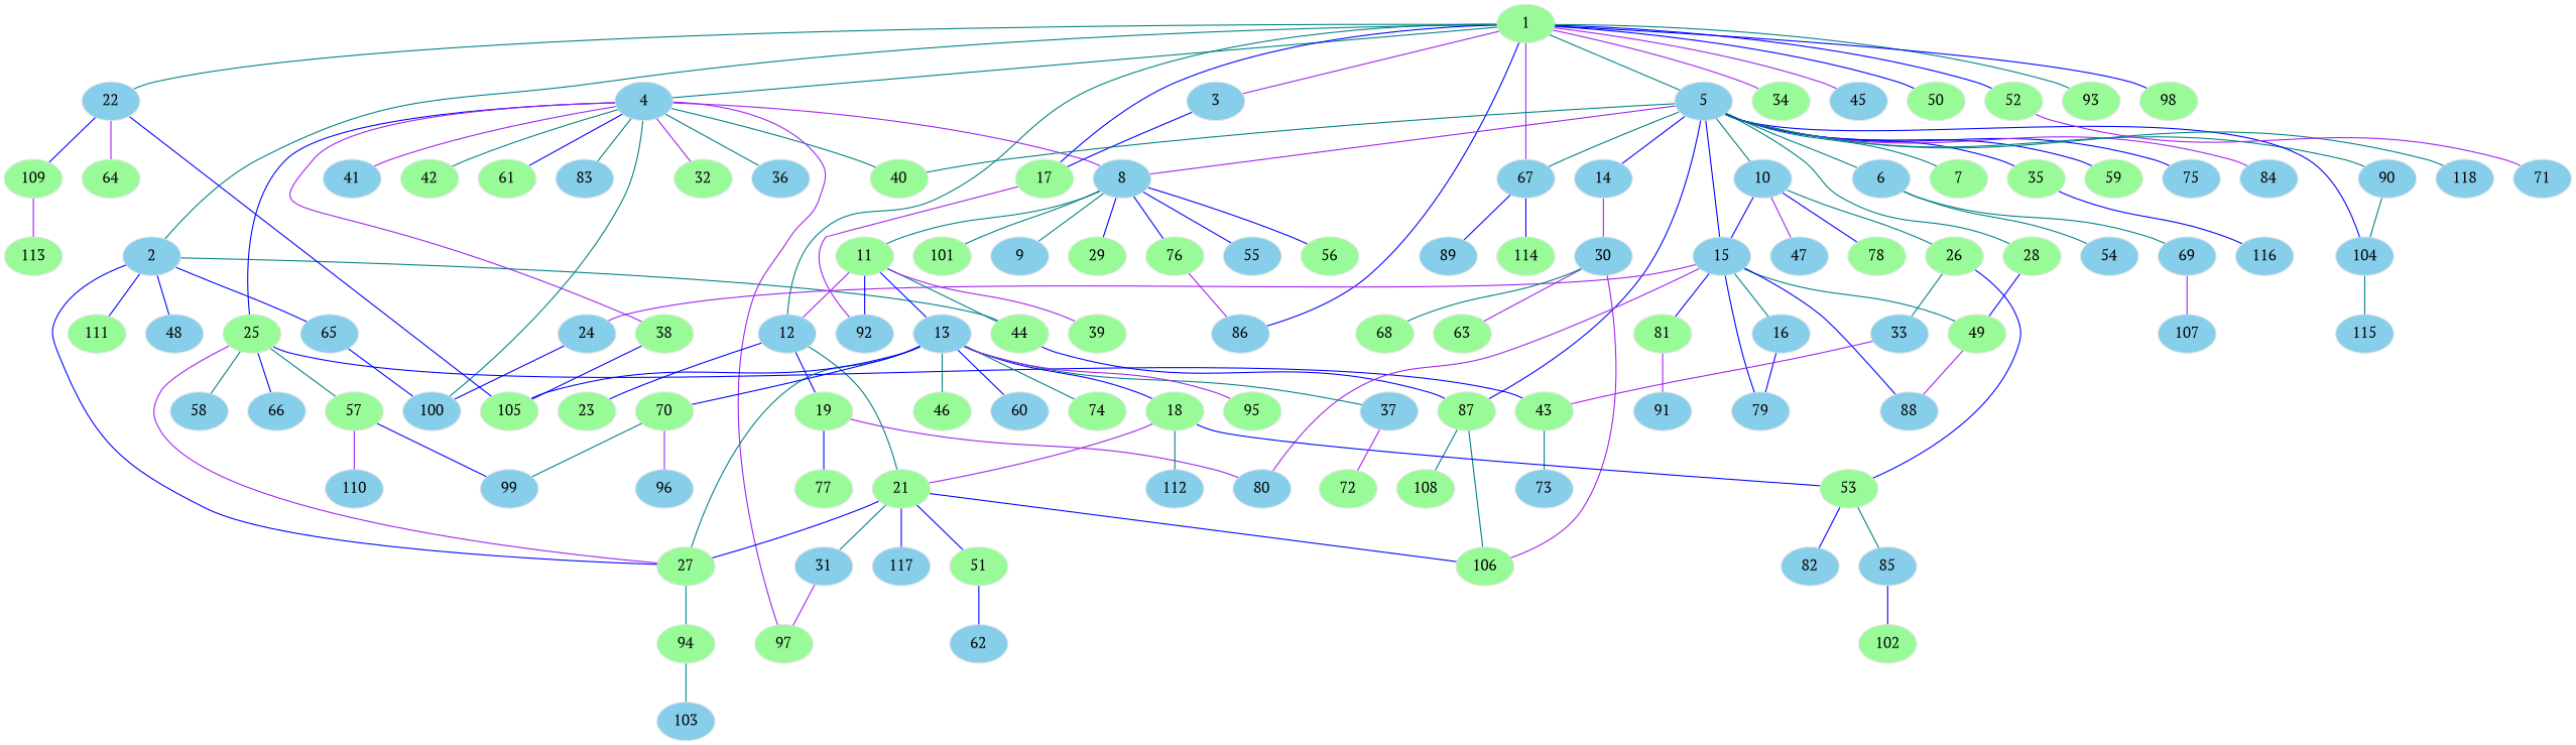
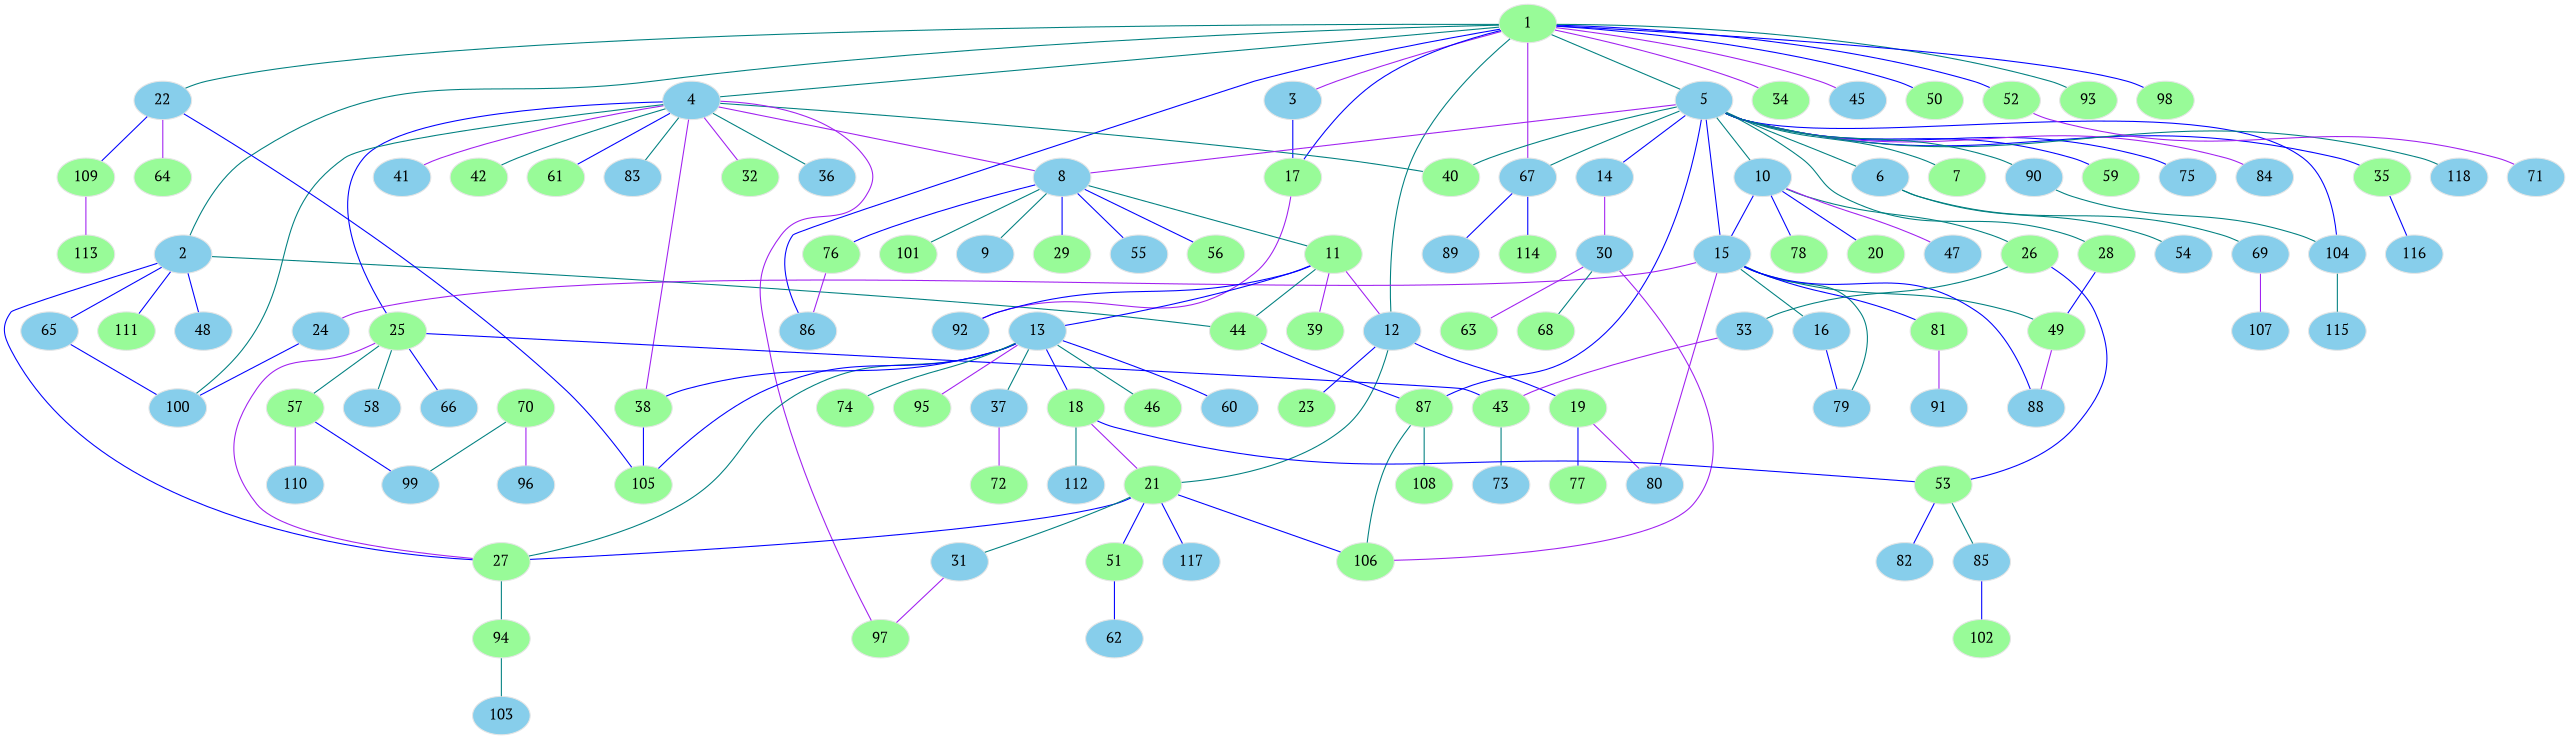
  graph {
    fontname="PT Serif"
    node [color=gray90 fillcolor=skyblue fontname="PT Serif" style=filled]
    edge [color=blue fontname="PT Serif"]
    1 [fillcolor=palegreen]
    2
    3
    4
    5
    12
    17 [fillcolor=palegreen]
    22
    34 [fillcolor=palegreen]
    45
    50 [fillcolor=palegreen]
    52 [fillcolor=palegreen]
    67
    86
    93 [fillcolor=palegreen]
    98 [fillcolor=palegreen]
    27 [fillcolor=palegreen]
    44 [fillcolor=palegreen]
    48
    65
    111 [fillcolor=palegreen]
    8
    25 [fillcolor=palegreen]
    32 [fillcolor=palegreen]
    36
    38 [fillcolor=palegreen]
    40 [fillcolor=palegreen]
    41
    42 [fillcolor=palegreen]
    61 [fillcolor=palegreen]
    83
    97 [fillcolor=palegreen]
    100
    6
    7 [fillcolor=palegreen]
    10
    14
    15
    28 [fillcolor=palegreen]
    35 [fillcolor=palegreen]
    59 [fillcolor=palegreen]
    75
    84
    87 [fillcolor=palegreen]
    90
    104
    118
    19 [fillcolor=palegreen]
    21 [fillcolor=palegreen]
    23 [fillcolor=palegreen]
    92
    105 [fillcolor=palegreen]
    64 [fillcolor=palegreen]
    109 [fillcolor=palegreen]
    71
    89
    114 [fillcolor=palegreen]
    94 [fillcolor=palegreen]
    9
    11 [fillcolor=palegreen]
    29 [fillcolor=palegreen]
    55
    56 [fillcolor=palegreen]
    76 [fillcolor=palegreen]
    101 [fillcolor=palegreen]
    43 [fillcolor=palegreen]
    57 [fillcolor=palegreen]
    58
    66
    54
    69
+   20 [fillcolor=palegreen]
    26 [fillcolor=palegreen]
    47
    78 [fillcolor=palegreen]
    30
    16
    24
    49 [fillcolor=palegreen]
    79
    80
    81 [fillcolor=palegreen]
    88
    116
    106 [fillcolor=palegreen]
    108 [fillcolor=palegreen]
    115
    107
    13
    39 [fillcolor=palegreen]
    53 [fillcolor=palegreen]
    33
    18 [fillcolor=palegreen]
    37
    46 [fillcolor=palegreen]
    60
    70 [fillcolor=palegreen]
    74 [fillcolor=palegreen]
    95 [fillcolor=palegreen]
    77 [fillcolor=palegreen]
    31
    51 [fillcolor=palegreen]
    117
    112
    72 [fillcolor=palegreen]
    99
    96
    63 [fillcolor=palegreen]
    68 [fillcolor=palegreen]
    91
    82
    85
    62
    113 [fillcolor=palegreen]
    73
    110
    103
    102 [fillcolor=palegreen]
    1 -- 2 [color=teal]
    1 -- 3 [color=purple]
    1 -- 4 [color=teal]
    1 -- 5 [color=teal]
    1 -- 12 [color=teal]
    1 -- 17
    1 -- 22 [color=teal]
    1 -- 34 [color=purple]
    1 -- 45 [color=purple]
    1 -- 50
    1 -- 52
    1 -- 67 [color=purple]
    1 -- 86
    1 -- 93 [color=teal]
    1 -- 98
    2 -- 27
    2 -- 44 [color=teal]
    2 -- 48
    2 -- 65
    2 -- 111
    3 -- 17
    4 -- 8 [color=purple]
    4 -- 25
    4 -- 32 [color=purple]
    4 -- 36 [color=teal]
    4 -- 38 [color=purple]
    4 -- 40 [color=teal]
    4 -- 41 [color=purple]
    4 -- 42 [color=teal]
    4 -- 61
    4 -- 83 [color=teal]
    4 -- 97 [color=purple]
    4 -- 100 [color=teal]
    5 -- 67 [color=teal]
    5 -- 8 [color=purple]
    5 -- 40 [color=teal]
    5 -- 6 [color=teal]
    5 -- 7 [color=teal]
    5 -- 10 [color=teal]
    5 -- 14
    5 -- 15
    5 -- 28 [color=teal]
    5 -- 35
    5 -- 59
    5 -- 75
    5 -- 84 [color=purple]
    5 -- 87
    5 -- 90 [color=teal]
    5 -- 104
    5 -- 118 [color=teal]
    12 -- 19
    12 -- 21 [color=teal]
    12 -- 23
    17 -- 92 [color=purple]
    22 -- 105
    22 -- 64 [color=purple]
    22 -- 109
    52 -- 71 [color=purple]
    67 -- 89
    67 -- 114
    27 -- 94 [color=teal]
    44 -- 87
    65 -- 100
    8 -- 9 [color=teal]
    8 -- 11 [color=teal]
    8 -- 29
    8 -- 55
    8 -- 56
    8 -- 76
    8 -- 101 [color=teal]
    25 -- 27 [color=purple]
    25 -- 43
    25 -- 57 [color=teal]
    25 -- 58 [color=teal]
    25 -- 66
    38 -- 105
    6 -- 54 [color=teal]
    6 -- 69 [color=teal]
    10 -- 15
+   10 -- 20
    10 -- 26 [color=teal]
    10 -- 47 [color=purple]
    10 -- 78
    14 -- 30 [color=purple]
    15 -- 16 [color=teal]
    15 -- 24 [color=purple]
    15 -- 49 [color=teal]
-   15 -- 79
+   15 -- 79 [color=teal]
    15 -- 80 [color=purple]
    15 -- 81
    15 -- 88
    28 -- 49
    35 -- 116
    87 -- 106 [color=teal]
    87 -- 108 [color=teal]
    90 -- 104 [color=teal]
    104 -- 115 [color=teal]
    19 -- 80 [color=purple]
    19 -- 77
    21 -- 27
    21 -- 106
    21 -- 31 [color=teal]
    21 -- 51
    21 -- 117
    109 -- 113 [color=purple]
    94 -- 103 [color=teal]
    11 -- 12 [color=purple]
    11 -- 44 [color=teal]
    11 -- 92
    11 -- 13
    11 -- 39 [color=purple]
    76 -- 86 [color=purple]
    43 -- 73 [color=teal]
    57 -- 99
    57 -- 110 [color=purple]
    69 -- 107 [color=purple]
    26 -- 53
    26 -- 33 [color=teal]
    30 -- 106 [color=purple]
    30 -- 63 [color=purple]
    30 -- 68 [color=teal]
    16 -- 79
    24 -- 100
    49 -- 88 [color=purple]
    81 -- 91 [color=purple]
    13 -- 27 [color=teal]
    13 -- 105
    13 -- 18
    13 -- 37 [color=teal]
    13 -- 46 [color=teal]
    13 -- 60
-   13 -- 70
+   13 -- 38
    13 -- 74 [color=teal]
    13 -- 95 [color=purple]
    53 -- 82
    53 -- 85 [color=teal]
    33 -- 43 [color=purple]
    18 -- 21 [color=purple]
    18 -- 53
    18 -- 112 [color=teal]
    37 -- 72 [color=purple]
    70 -- 99 [color=teal]
    70 -- 96 [color=purple]
    31 -- 97 [color=purple]
    51 -- 62
    85 -- 102
  }
